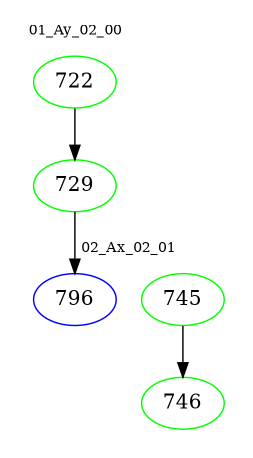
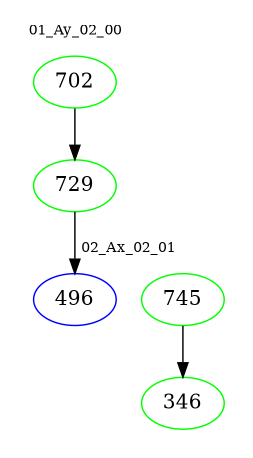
  digraph {
    node [color=green]
    edge [color=black]
    n1 [label=745]
-   n2 [label=746]
-   n3 [color=blue label=796]
-   n4 [label=722]
+   n2 [label=346]
+   n3 [color=blue label=496]
+   n4 [label=702]
    n5 [label=729]
    subgraph cluster_1 {
      color=white
      fontsize=10
      label="02_Ax_02_01"
      n1
      n2
      n3
    }
    subgraph cluster_2 {
      color=white
      fontsize=10
      label="01_Ay_02_00"
      n4
      n5
    }
    n1 -> n2
    n4 -> n5
    n5 -> n3
  }
